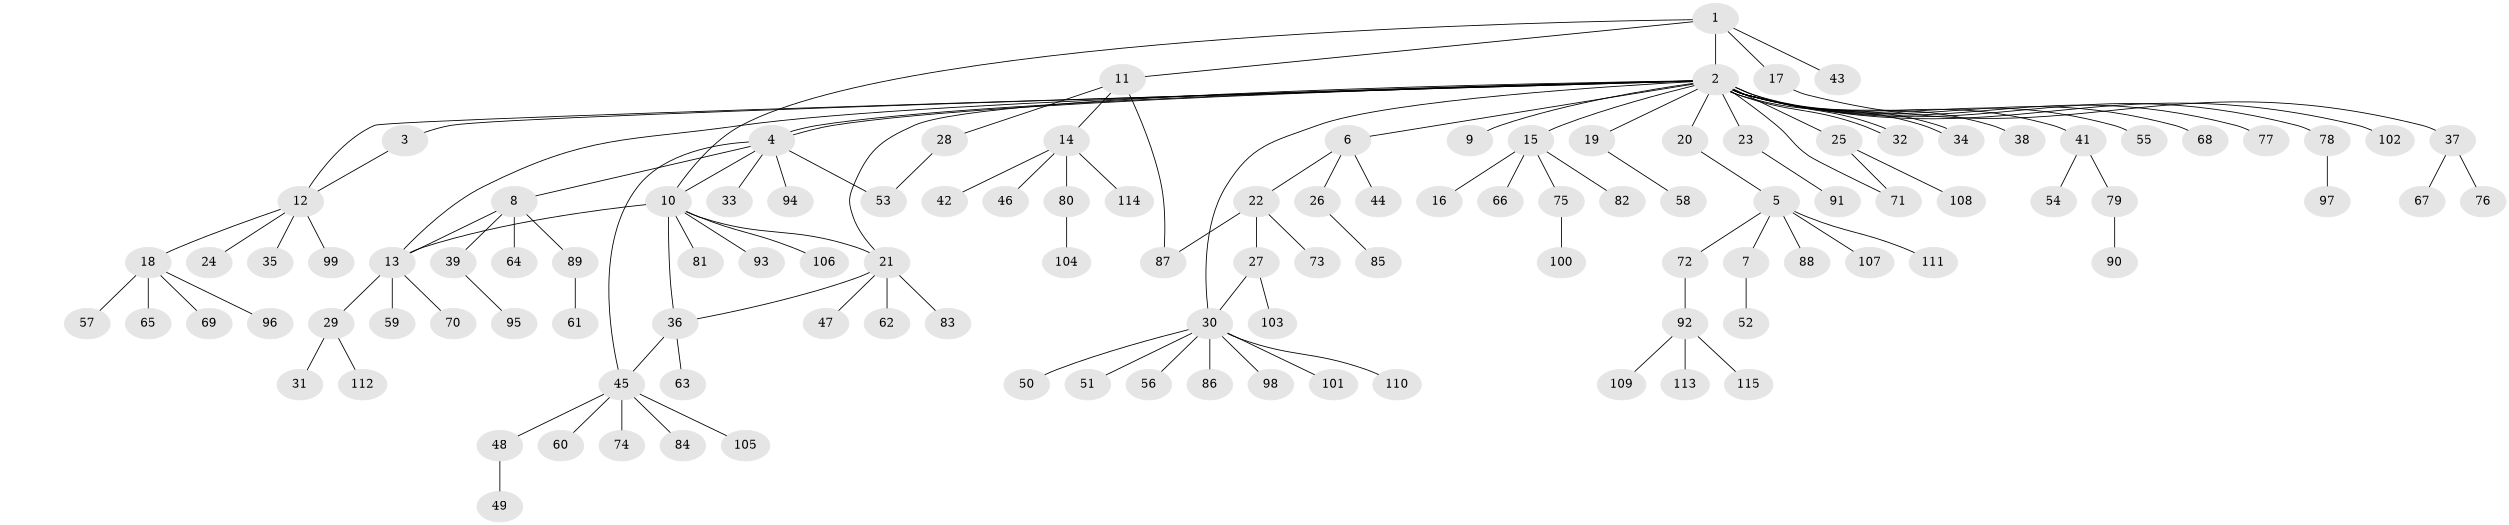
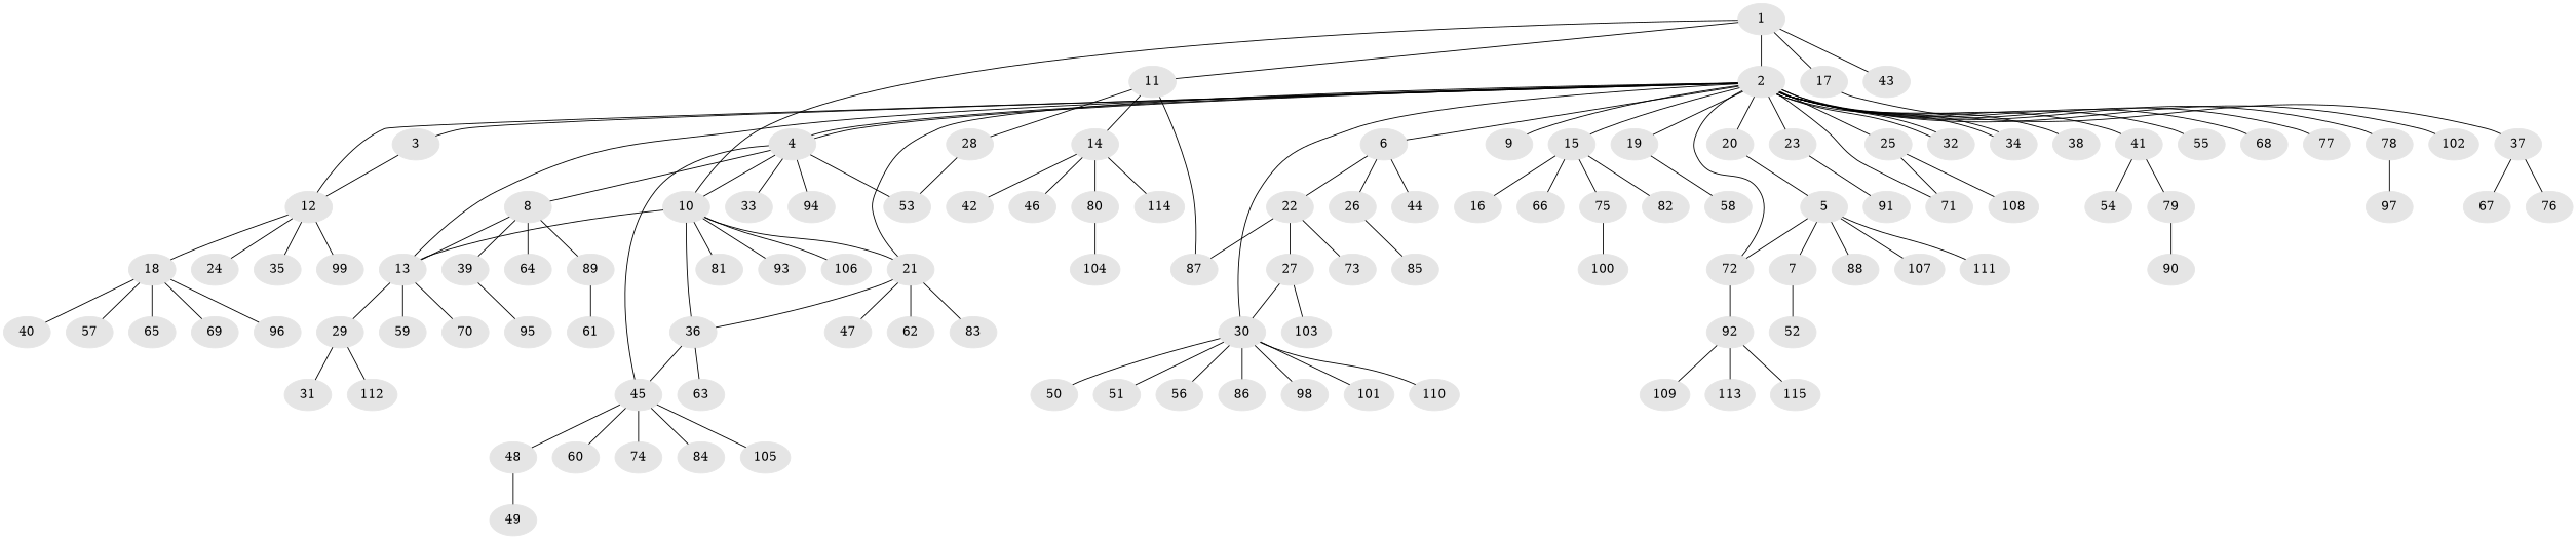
  graph {
    node [color=gray90 style=filled]
    1
    2
    10
    11
    17
    43
    3
    4
    6
    9
    12
    13
    15
    19
    20
    21
    23
    25
    30
    32
    34
    38
    41
    55
    68
    71
    72
    77
    78
    102
    36
    81
    93
    106
    14
    28
    87
    37
    8
    33
    45
    53
    94
    5
    7
    88
    107
    111
    22
    26
    44
    18
    24
    35
    99
    29
    59
    70
    16
    66
    75
    82
    58
    47
    62
    83
    91
    108
    50
    51
    56
    86
    98
    101
    110
    67
    76
    54
    79
    92
    97
    39
    64
    89
    48
    60
    74
    84
    105
    52
    27
    73
    85
    95
    61
    63
    42
    46
    80
    114
+   40
    57
    65
    69
    96
    31
    112
    104
    100
    103
    90
    49
    109
    113
    115
    1 -- 2
    1 -- 10
    1 -- 11
    1 -- 17
    1 -- 43
    2 -- 3
    2 -- 4
    2 -- 4
    2 -- 6
    2 -- 9
    2 -- 12
    2 -- 13
    2 -- 15
    2 -- 19
    2 -- 20
    2 -- 21
    2 -- 23
    2 -- 25
    2 -- 30
    2 -- 32
    2 -- 32
    2 -- 34
    2 -- 34
    2 -- 38
    2 -- 41
    2 -- 55
    2 -- 68
    2 -- 71
+   2 -- 72
    2 -- 77
    2 -- 78
    2 -- 102
    10 -- 13
    10 -- 21
    10 -- 36
    10 -- 81
    10 -- 93
    10 -- 106
    11 -- 14
    11 -- 28
    11 -- 87
    17 -- 37
    3 -- 12
    4 -- 10
    4 -- 8
    4 -- 33
    4 -- 45
    4 -- 53
    4 -- 94
    6 -- 22
    6 -- 26
    6 -- 44
    12 -- 18
    12 -- 24
    12 -- 35
    12 -- 99
    13 -- 29
    13 -- 59
    13 -- 70
    15 -- 16
    15 -- 66
    15 -- 75
    15 -- 82
    19 -- 58
    20 -- 5
    21 -- 36
    21 -- 47
    21 -- 62
    21 -- 83
    23 -- 91
    25 -- 71
    25 -- 108
    30 -- 50
    30 -- 51
    30 -- 56
    30 -- 86
    30 -- 98
    30 -- 101
    30 -- 110
    41 -- 54
    41 -- 79
    72 -- 92
    78 -- 97
    36 -- 45
    36 -- 63
    14 -- 42
    14 -- 46
    14 -- 80
    14 -- 114
    28 -- 53
    37 -- 67
    37 -- 76
    8 -- 13
    8 -- 39
    8 -- 64
    8 -- 89
    45 -- 48
    45 -- 60
    45 -- 74
    45 -- 84
    45 -- 105
    5 -- 72
    5 -- 7
    5 -- 88
    5 -- 107
    5 -- 111
    7 -- 52
    22 -- 87
    22 -- 27
    22 -- 73
    26 -- 85
+   18 -- 40
    18 -- 57
    18 -- 65
    18 -- 69
    18 -- 96
    29 -- 31
    29 -- 112
    75 -- 100
    79 -- 90
    92 -- 109
    92 -- 113
    92 -- 115
    39 -- 95
    89 -- 61
    48 -- 49
    27 -- 30
    27 -- 103
    80 -- 104
  }
